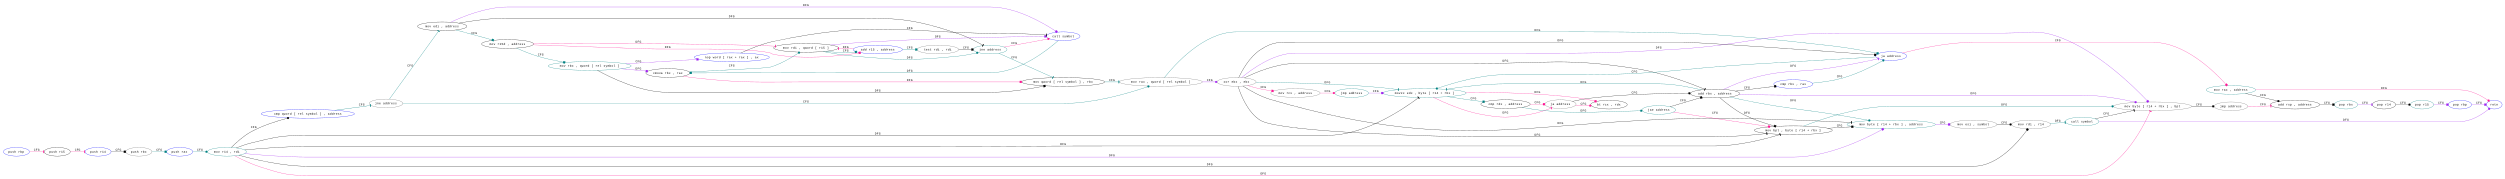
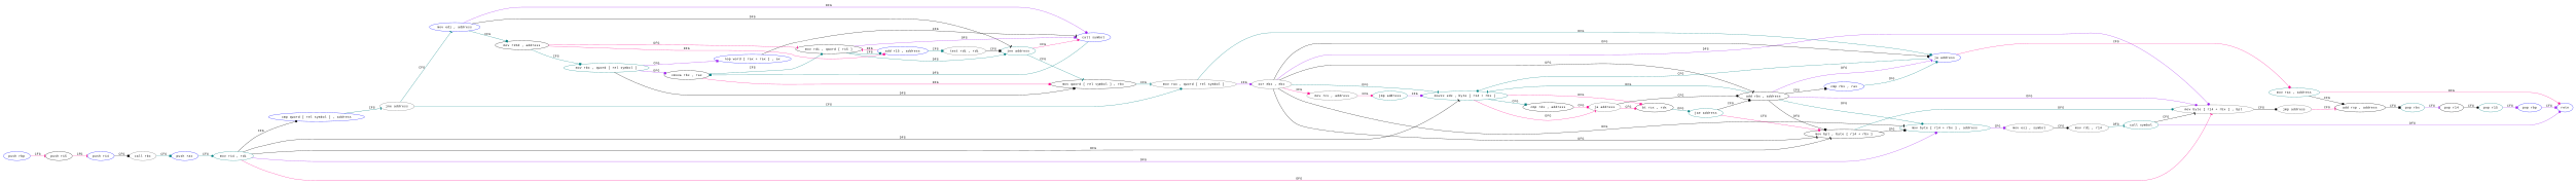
  digraph {
    fontname="Liberation Mono"
    rankdir=LR
    node [color=blue fontname="Liberation Mono"]
    edge [arrowhead=box color=black fontname="Liberation Mono"]
    n1 [label="push rbp"]
    n2 [color=black label="push r15"]
    n3 [label="push r14"]
-   n4 [color=gray40 label="push rbx"]
+   n4 [color=gray40 label="call rbx"]
    n5 [label="push rax"]
    n6 [color=teal label="mov r14 , rdi"]
    n7 [label="cmp qword [ rel symbol ] , address"]
    n8 [color=teal label="movzx edx , byte [ r14 + rbx ]"]
    n9 [color=black label="mov bpl , byte [ r14 + rbx ]"]
    n10 [color=teal label="mov byte [ r14 + rbx ] , address"]
    n11 [color=gray40 label="mov rdi , r14"]
    n12 [color=gray40 label="mov byte [ r14 + rbx ] , bpl"]
    n13 [color=gray40 label="jne address"]
    n14 [color=black label="cmp rdx , address"]
    n15 [color=gray40 label="ja address"]
    n16 [color=black label="bt rcx , rdx"]
    n17 [color=gray40 label="mov esi , symbol"]
    n18 [color=teal label="call symbol"]
    n19 [color=gray40 label="jmp address"]
    n20 [color=gray40 label="mov rax , qword [ rel symbol ]"]
-   n21 [color=black label="mov edi , address"]
+   n21 [label="mov edi , address"]
    n22 [color=gray40 label="xor ebx , ebx"]
    n23 [label="ja address"]
    n24 [color=black label="mov r15d , address"]
    n25 [label="call symbol"]
    n26 [color=teal label="jne address"]
    n27 [color=gray40 label="mov rcx , address"]
    n28 [color=black label="add rbx , address"]
    n29 [color=teal label="mov rax , address"]
    n30 [color=teal label="mov rbx , qword [ rel symbol ]"]
    n31 [color=black label="mov rdi , qword [ r15 ]"]
    n32 [label="add r15 , address"]
    n33 [color=black label="cmova rbx , rax"]
    n34 [color=black label="mov qword [ rel symbol ] , rbx"]
    n35 [color=teal label="jmp address"]
    n36 [label="cmp rbx , rax"]
    n37 [color=teal label="jae address"]
    n38 [label="nop word [ rax + rax ] , ax"]
    n39 [color=gray40 label="test rdi , rdi"]
    n40 [color=black label="add rsp , address"]
    n41 [label=retn]
    n42 [color=teal label="pop rbx"]
    n43 [color=black label="pop r14"]
    n44 [color=teal label="pop r15"]
    n45 [label="pop rbp"]
    n1 -> n2 [arrowhead=tee color=deeppink label=CFG]
    n2 -> n3 [arrowhead=tee color=deeppink label=CFG]
    n3 -> n4 [label=CFG]
    n4 -> n5 [color=teal label=CFG]
    n5 -> n6 [arrowhead=dot color=teal label=CFG]
    n6 -> n7 [arrowhead=dot label=CFG]
    n6 -> n8 [arrowhead=tee label=DFG]
    n6 -> n9 [arrowhead=tee label=DFG]
    n6 -> n10 [color=purple label=DFG]
-   n6 -> n11 [label=DFG]
    n6 -> n12 [arrowhead=tee color=deeppink label=DFG]
    n7 -> n13 [arrowhead=tee color=teal label=CFG]
    n8 -> n14 [color=teal label=CFG]
    n8 -> n15 [arrowhead=tee color=deeppink label=DFG]
    n8 -> n16 [color=deeppink label=DFG]
    n9 -> n10 [label=CFG]
    n9 -> n12 [arrowhead=dot color=teal label=DFG]
    n10 -> n17 [color=purple label=CFG]
    n11 -> n18 [arrowhead=tee color=teal label=DFG]
    n12 -> n19 [arrowhead=dot label=CFG]
    n13 -> n20 [arrowhead=dot color=teal label=CFG]
    n13 -> n21 [arrowhead=tee color=teal label=CFG]
    n14 -> n15 [color=deeppink label=CFG]
    n15 -> n16 [arrowhead=dot color=deeppink label=CFG]
    n15 -> n28 [arrowhead=dot label=CFG]
-   n14 -> n37 [arrowhead=dot color=teal label=DFG]
+   n16 -> n37 [arrowhead=dot color=teal label=DFG]
    n17 -> n11 [arrowhead=dot label=CFG]
    n18 -> n12 [arrowhead=tee label=CFG]
    n18 -> n41 [arrowhead=dot color=purple label=DFG]
    n19 -> n40 [arrowhead=tee color=deeppink label=CFG]
    n20 -> n22 [arrowhead=dot color=purple label=CFG]
    n20 -> n23 [color=teal label=DFG]
    n21 -> n24 [color=teal label=CFG]
    n21 -> n25 [color=purple label=DFG]
    n21 -> n26 [arrowhead=tee label=DFG]
    n22 -> n8 [arrowhead=tee color=teal label=DFG]
    n22 -> n9 [arrowhead=tee label=DFG]
    n22 -> n10 [arrowhead=tee label=DFG]
    n22 -> n12 [color=purple label=DFG]
    n22 -> n23 [label=DFG]
    n22 -> n27 [color=deeppink label=CFG]
    n22 -> n28 [arrowhead=tee label=DFG]
    n23 -> n8 [arrowhead=dot color=teal label=CFG]
    n23 -> n29 [color=deeppink label=CFG]
    n24 -> n30 [color=teal label=CFG]
    n24 -> n31 [arrowhead=tee color=deeppink label=DFG]
    n24 -> n32 [color=deeppink label=DFG]
    n25 -> n33 [color=teal label=DFG]
    n26 -> n25 [arrowhead=dot color=deeppink label=CFG]
    n26 -> n34 [arrowhead=tee color=teal label=CFG]
    n27 -> n35 [arrowhead=dot color=deeppink label=CFG]
    n28 -> n8 [arrowhead=tee color=teal label=DFG]
    n28 -> n9 [label=DFG]
    n28 -> n10 [arrowhead=dot color=teal label=DFG]
    n28 -> n12 [arrowhead=dot color=purple label=DFG]
    n28 -> n23 [arrowhead=tee color=purple label=DFG]
    n28 -> n36 [label=CFG]
    n29 -> n40 [arrowhead=dot label=CFG]
    n29 -> n41 [arrowhead=dot color=deeppink label=DFG]
    n30 -> n33 [color=purple label=DFG]
    n30 -> n34 [label=DFG]
    n30 -> n38 [color=purple label=CFG]
    n31 -> n25 [color=purple label=DFG]
    n31 -> n26 [arrowhead=dot color=teal label=DFG]
    n31 -> n32 [color=teal label=CFG]
    n32 -> n31 [arrowhead=tee color=deeppink label=DFG]
    n32 -> n39 [color=teal label=CFG]
    n33 -> n31 [arrowhead=dot color=teal label=CFG]
    n33 -> n34 [color=deeppink label=DFG]
    n34 -> n20 [arrowhead=tee color=teal label=CFG]
    n35 -> n8 [color=purple label=CFG]
    n36 -> n23 [arrowhead=dot color=teal label=CFG]
    n37 -> n9 [color=deeppink label=CFG]
    n37 -> n28 [label=CFG]
    n38 -> n25 [arrowhead=tee label=CFG]
    n39 -> n26 [label=CFG]
    n40 -> n42 [label=CFG]
    n42 -> n43 [arrowhead=tee color=purple label=CFG]
    n43 -> n44 [arrowhead=dot label=CFG]
    n44 -> n45 [color=purple label=CFG]
    n45 -> n41 [color=purple label=CFG]
  }
